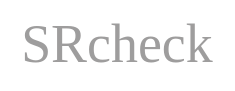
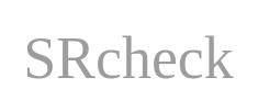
  <mxCell id="0" />
  <mxCell id="1" parent="0" />
- <mxCell id="2" value="SRcheck" style="text;align=center;verticalAlign=middle;rounded=0;fontFamily=Concert One;fontSource=https%3A%2F%2Ffonts.googleapis.com%2Fcss%3Ffamily%3DConcert%2BOne;fontStyle=0;fontSize=90;fontColor=#9E9D9D;labelBackgroundColor=none;labelBorderColor=none;" vertex="1" parent="1"><mxGeometry x="20" y="5" width="350" height="110" as="geometry" /></mxCell>
+ <mxCell id="2" value="SRcheck" style="text;align=center;verticalAlign=middle;rounded=0;fontFamily=Concert One;fontSource=https%3A%2F%2Ffonts.googleapis.com%2Fcss%3Ffamily%3DConcert%2BOne;fontStyle=0;fontSize=90;fontColor=#9E9D9D;labelBackgroundColor=none;labelBorderColor=none;" vertex="1" parent="1"><mxGeometry width="350" height="110" as="geometry" x="20" y="20" /></mxCell>
